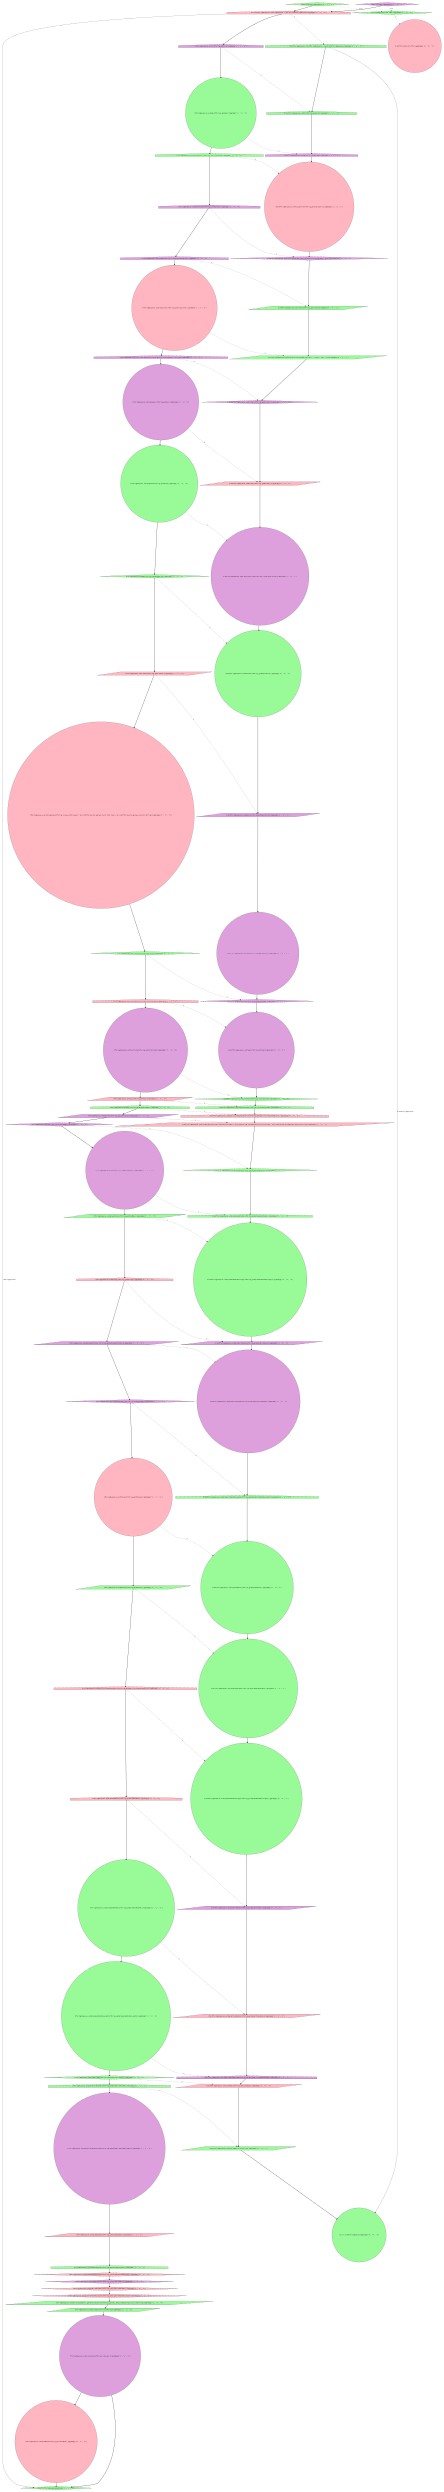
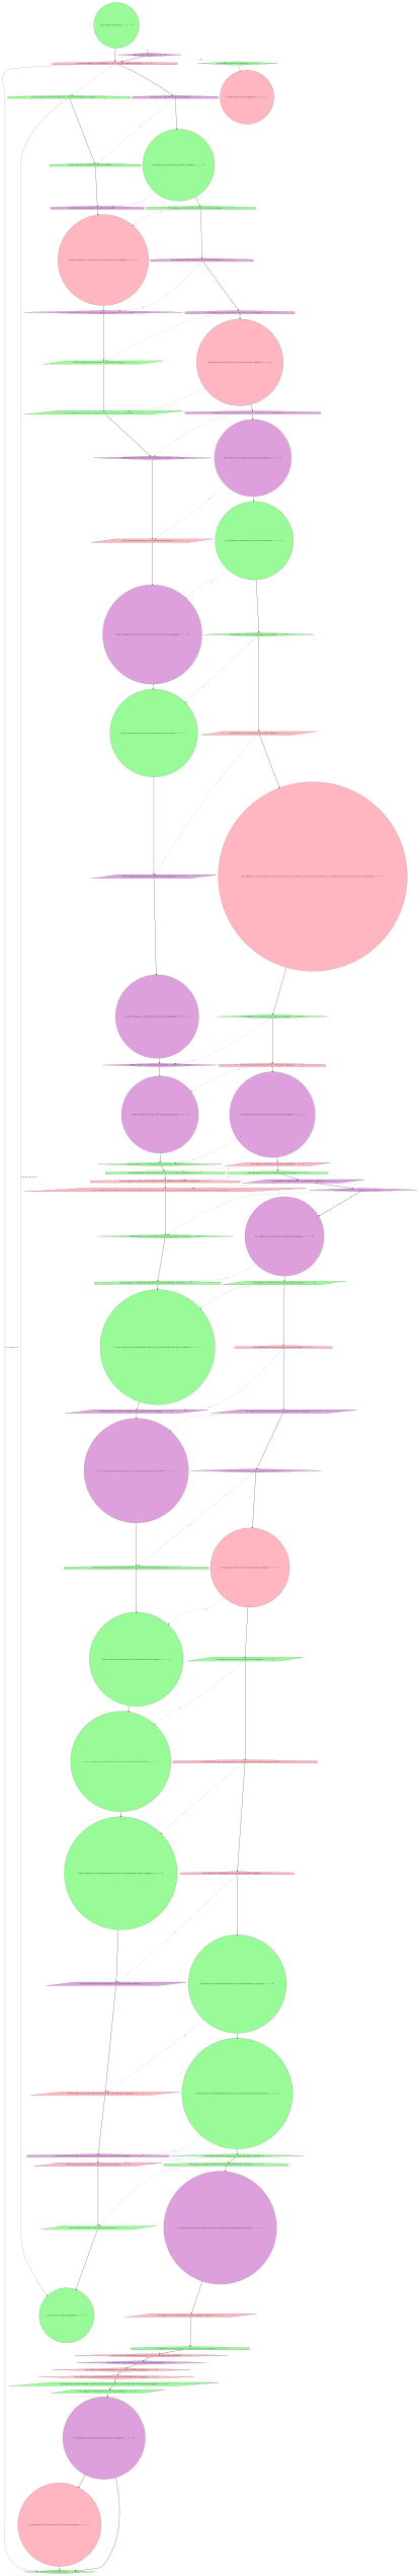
  digraph {
    fontname="Source Code Pro"
    node [fillcolor=palegreen fontname="Source Code Pro" shape=circle style=filled]
    edge [arrowhead=tee fontname="Source Code Pro" style=bold]
    n1 [fillcolor=plum label="diskOfferingResponse.setMinIops(offering.getMinIops())@@@10@@@['0', '0', '1']" shape=diamond]
    n2 [fillcolor=lightpink label="diskOfferingResponse.setMaxIops(offering.getMaxIops())@@@11@@@['0', '0', '1']" shape=parallelogram]
    n3 [fillcolor=plum label="diskOfferingResponse.setDisplayOffering(offering.isDisplayOffering())@@@12@@@['0', '0', '1']"]
    n4 [fillcolor=plum label="offeringResponse.setDomainId(offering.getDomainUuid())@@@21@@@['1', '1', '0']" shape=parallelogram]
    n5 [fillcolor=lightpink label="diskOfferingResponse.setStorageType(offering.isUseLocalStorage()? ServiceOffering.StorageType.local.toString(): ServiceOffering.StorageType.shared.toString())@@@21@@@['0', '0', '1']" shape=parallelogram]
    n6 [fillcolor=plum label="offeringResponse.setZone(offering.getZoneName())@@@22@@@['1', '1', '0']" shape=diamond]
    n7 [label="diskOfferingResponse.setBytesReadRate(offering.getBytesReadRate())@@@22@@@['0', '0', '1']" shape=diamond]
    n8 [fillcolor=plum label="offeringResponse.setZoneId(offering.getZoneUuid())@@@23@@@['1', '1', '0']"]
    n9 [fillcolor=lightpink label="offeringResponse.setHypervisorSnapshotReserve(offering.getHypervisorSnapshotReserve())@@@30@@@['1', '1', '0']" shape=house]
    n10 [fillcolor=lightpink label="offeringResponse.setBytesReadRate(offering.getBytesReadRate())@@@31@@@['1', '1', '0']" shape=house]
    n11 [label="diskOfferingResponse.setIopsReadRateMaxLength(offering.getIopsReadRateMaxLength())@@@30@@@['0', '0', '1']"]
    n12 [label="offeringResponse.setBytesReadRateMax(offering.getBytesReadRateMax())@@@32@@@['1', '1', '0']"]
    n13 [fillcolor=plum label="diskOfferingResponse.setIopsWriteRate(offering.getIopsWriteRate())@@@31@@@['0', '0', '1']" shape=parallelogram]
    n14 [label="offeringResponse.setBytesWriteRate(offering.getBytesWriteRate())@@@34@@@['1', '1', '0']" shape=diamond]
    n15 [fillcolor=lightpink label="diskOfferingResponse.setCacheMode(offering.getCacheMode())@@@34@@@['0', '0', '1']" shape=parallelogram]
    n16 [label="offeringResponse.setBytesWriteRateMax(offering.getBytesWriteRateMax())@@@35@@@['1', '1', '0']" shape=house]
    n17 [label="diskOfferingResponse.setObjectName(\"diskoffering\")@@@35@@@['0', '0', '1']" shape=parallelogram]
    n18 [fillcolor=plum label="offeringResponse.setBytesWriteRateMaxLength(offering.getBytesWriteRateMaxLength())@@@36@@@['1', '1', '0']"]
    n19 [label="offeringResponse.setName(offering.getName())@@@5@@@['1', '1', '0']"]
    n20 [label="offeringResponse.setIsSystemOffering(offering.isSystemUse())@@@6@@@['1', '1', '0']" shape=house]
    n21 [fillcolor=plum label="diskOfferingResponse.setName(offering.getName())@@@5@@@['0', '0', '1']" shape=house]
    n22 [fillcolor=plum label="offeringResponse.setDefaultUse(offering.isDefaultUse())@@@7@@@['1', '1', '0']" shape=house]
    n23 [fillcolor=lightpink label="diskOfferingResponse.setDisplayText(offering.getDisplayText())@@@6@@@['0', '0', '1']"]
    n24 [label="offeringResponse.setCpuSpeed(offering.getSpeed())@@@12@@@['1', '1', '0']"]
    n25 [label="offeringResponse.setMemory(offering.getRamSize())@@@13@@@['1', '1', '0']" shape=diamond]
    n26 [label="diskOfferingResponse.setDomainId(offering.getDomainUuid())@@@13@@@['0', '0', '1']"]
    n27 [fillcolor=lightpink label="offeringResponse.setCreated(offering.getCreated())@@@14@@@['1', '1', '0']" shape=parallelogram]
    n28 [fillcolor=lightpink label="diskOfferingResponse.setIopsWriteRateMax(offering.getIopsWriteRateMax())@@@32@@@['0', '0', '1']" shape=parallelogram]
    n29 [fillcolor=plum label="diskOfferingResponse.setIopsWriteRateMaxLength(offering.getIopsWriteRateMaxLength())@@@33@@@['0', '0', '1']" shape=house]
    n30 [label="diskOfferingResponse.setDiskSize(offering.getDiskSize() / (1024 * 1024 * 1024))@@@9@@@['0', '0', '1']" shape=parallelogram]
    n31 [fillcolor=plum label="offeringResponse.setSystemVmType(offering.getSystemVmType())@@@8@@@['1', '1', '0']" shape=house]
    n32 [fillcolor=lightpink label="offeringResponse.setDisplayText(offering.getDisplayText())@@@9@@@['1', '1', '0']"]
    n33 [label="diskOfferingResponse.setCreated(offering.getCreated())@@@8@@@['0', '0', '1']" shape=parallelogram]
    n34 [fillcolor=plum label="offeringResponse.setProvisioningType(offering.getProvisioningType().toString())@@@10@@@['1', '1', '0']" shape=house]
    n35 [fillcolor=plum label="diskOfferingResponse.setDomain(offering.getDomainPath())@@@14@@@['0', '0', '1']" shape=parallelogram]
    n36 [fillcolor=plum label="diskOfferingResponse.setZoneId(offering.getZoneUuid())@@@15@@@['0', '0', '1']"]
    n37 [label="diskOfferingResponse.setBytesReadRateMax(offering.getBytesReadRateMax())@@@23@@@['0', '0', '1']" shape=house]
    n38 [label="offeringResponse.setBytesReadRateMaxLength(offering.getBytesReadRateMaxLength())@@@33@@@['1', '1', '0']"]
    n39 [fillcolor=lightpink label="offeringResponse.setStorageType(offering.isUseLocalStorage()? ServiceOffering.StorageType.local.toString(): ServiceOffering.StorageType.shared.toString())@@@15@@@['1', '1', '0']"]
    n40 [label="offeringResponse.setOfferHa(offering.isOfferHA())@@@16@@@['1', '1', '0']" shape=diamond]
    n41 [fillcolor=lightpink label="offeringResponse.setLimitCpuUse(offering.isLimitCpuUse())@@@17@@@['1', '1', '0']" shape=house]
    n42 [fillcolor=plum label="diskOfferingResponse.setZone(offering.getZoneName())@@@16@@@['0', '0', '1']" shape=diamond]
    n43 [fillcolor=lightpink label="offeringResponse.setIopsReadRate(offering.getIopsReadRate())@@@37@@@['1', '1', '0']" shape=parallelogram]
    n44 [label="offeringResponse.setIopsReadRateMax(offering.getIopsReadRateMax())@@@38@@@['1', '1', '0']" shape=house]
    n45 [fillcolor=lightpink label="offeringResponse.setIopsReadRateMaxLength(offering.getIopsReadRateMaxLength())@@@39@@@['1', '1', '0']" shape=diamond]
    n46 [fillcolor=plum label="offeringResponse.setId(offering.getUuid())@@@4@@@['1', '1', '0']" shape=house]
    n47 [label="diskOfferingResponse.setId(offering.getUuid())@@@4@@@['0', '0', '1']" shape=house]
    n48 [fillcolor=plum label="offeringResponse.setVolatileVm(offering.getVolatileVm())@@@18@@@['1', '1', '0']"]
    n49 [fillcolor=plum label="diskOfferingResponse.setTags(offering.getTags())@@@17@@@['0', '0', '1']"]
    n50 [fillcolor=lightpink label="offeringResponse.setTags(offering.getTags())@@@19@@@['1', '1', '0']" shape=parallelogram]
    n51 [label="diskOfferingResponse.setCustomized(offering.isCustomized())@@@18@@@['0', '0', '1']" shape=diamond]
    n52 [label="return diskOfferingResponse@@@36@@@['0', '0', '1']"]
    n53 [label="offeringResponse.setMaxIops(offering.getMaxIops())@@@29@@@['1', '1', '0']" shape=parallelogram]
    n54 [label="diskOfferingResponse.setIopsReadRateMax(offering.getIopsReadRateMax())@@@29@@@['0', '0', '1']"]
    n55 [label="return offeringResponse@@@47@@@['1', '1', '0']" shape=diamond]
    n56 [fillcolor=plum label="diskOfferingResponse.setProvisioningType(offering.getProvisioningType().toString())@@@7@@@['0', '0', '1']" shape=diamond]
    n57 [fillcolor=plum label="offeringResponse.setCpuNumber(offering.getCpu())@@@11@@@['1', '1', '0']"]
    n58 [fillcolor=lightpink label="DiskOfferingJoinVO offering@@@2@@@['0', '0', '1']"]
    n59 [fillcolor=lightpink label="offeringResponse.setMinIops(offering.getMinIops())@@@28@@@['1', '1', '0']"]
    n60 [label="diskOfferingResponse.setIopsReadRate(offering.getIopsReadRate())@@@28@@@['0', '0', '1']"]
-   n61 [label="newServiceOfferingResponse['0', '1', '0']" shape=diamond]
+   n61 [label="newServiceOfferingResponse['0', '1', '0']"]
    n62 [label="ServiceOfferingJoinVO offering@@@2@@@['1', '1', '0']" shape=diamond]
    n63 [fillcolor=lightpink label="ServiceOfferingResponse offeringResponse = new ServiceOfferingResponse()@@@3@@@['1', '1', '0']" shape=house]
    n64 [label="DiskOfferingResponse diskOfferingResponse = new DiskOfferingResponse()@@@3@@@['0', '0', '1']" shape=house]
    n65 [label="diskOfferingResponse.setBytesReadRateMaxLength(offering.getBytesReadRateMaxLength())@@@24@@@['0', '0', '1']"]
    n66 [fillcolor=plum label="diskOfferingResponse.setBytesWriteRate(offering.getBytesWriteRate())@@@25@@@['0', '0', '1']" shape=parallelogram]
    n67 [fillcolor=plum label="diskOfferingResponse.setBytesWriteRateMax(offering.getBytesWriteRateMax())@@@26@@@['0', '0', '1']"]
    n68 [fillcolor=plum label="offeringResponse.setIopsWriteRate(offering.getIopsWriteRate())@@@40@@@['1', '1', '0']" shape=diamond]
    n69 [fillcolor=lightpink label="offeringResponse.setIopsWriteRateMax(offering.getIopsWriteRateMax())@@@41@@@['1', '1', '0']" shape=diamond]
    n70 [fillcolor=lightpink label="offeringResponse.setCacheMode(offering.getCacheMode())@@@46@@@['0', '1', '0']"]
    n71 [label="offeringResponse.setNetworkRate(offering.getRateMbps())@@@24@@@['1', '1', '0']" shape=parallelogram]
    n72 [fillcolor=lightpink label="offeringResponse.setHostTag(offering.getHostTag())@@@25@@@['1', '1', '0']" shape=house]
    n73 [label="diskOfferingResponse.setBytesWriteRateMaxLength(offering.getBytesWriteRateMaxLength())@@@27@@@['0', '0', '1']" shape=house]
    n74 [fillcolor=plum label="offeringResponse.setCustomizedIops(offering.isCustomizedIops())@@@27@@@['1', '1', '0']" shape=diamond]
    n75 [label="offeringResponse.setObjectName(\"serviceoffering\")@@@44@@@['1', '1', '0']" shape=parallelogram]
    n76 [fillcolor=plum label="offeringResponse.setIscutomized(offering.isDynamic())@@@45@@@['1', '1', '0']"]
    n77 [label="diskOfferingResponse.setCustomizedIops(offering.isCustomizedIops())@@@19@@@['0', '0', '1']" shape=house]
    n78 [label="offeringResponse.setDomain(offering.getDomainName())@@@20@@@['1', '1', '0']" shape=house]
    n79 [fillcolor=plum label="offeringResponse.setDeploymentPlanner(offering.getDeploymentPlanner())@@@26@@@['1', '1', '0']" shape=parallelogram]
    n80 [fillcolor=lightpink label="diskOfferingResponse.setHypervisorSnapshotReserve(offering.getHypervisorSnapshotReserve())@@@20@@@['0', '0', '1']" shape=house]
    n81 [fillcolor=lightpink label="offeringResponse.setIopsWriteRateMaxLength(offering.getIopsWriteRateMaxLength())@@@42@@@['1', '1', '0']" shape=diamond]
    n82 [fillcolor=plum label="newServiceOfferingResponse['1', '0', '0']" shape=diamond]
    n83 [label="offeringResponse.setDetails(ApiDBUtils.getResourceDetails(offering.getId(),ResourceObjectType.ServiceOffering))@@@43@@@['1', '1', '0']" shape=parallelogram]
    n1 -> n2
    n2 -> n3
    n3 -> n26
    n4 -> n5 [arrowhead=diamond label=0 style=dashed]
    n4 -> n6
    n5 -> n7
    n6 -> n7 [arrowhead=diamond label=0 style=dashed]
    n6 -> n8 [arrowhead=diamond]
    n7 -> n37
    n8 -> n37 [label=0 style=dashed]
    n8 -> n71
    n9 -> n10 [arrowhead=diamond]
    n9 -> n11 [arrowhead=diamond label=0 style=dashed]
    n10 -> n12
    n10 -> n13 [label=0 style=dashed]
    n11 -> n13 [arrowhead=diamond]
    n12 -> n28 [arrowhead=diamond label=0 style=dashed]
    n12 -> n38
    n13 -> n28
    n14 -> n15 [label=0 style=dashed]
    n14 -> n16
    n15 -> n17 [arrowhead=diamond]
    n16 -> n17 [arrowhead=diamond label=0 style=dashed]
    n16 -> n18
    n17 -> n52
    n18 -> n43
    n19 -> n20
    n19 -> n21 [label=0 style=dashed]
    n20 -> n22 [arrowhead=diamond]
    n20 -> n23 [arrowhead=diamond label=0 style=dashed]
    n21 -> n23 [arrowhead=diamond]
    n22 -> n31 [arrowhead=diamond]
    n22 -> n56 [arrowhead=diamond label=0 style=dashed]
    n23 -> n56
    n24 -> n3 [label=0 style=dashed]
    n24 -> n25 [arrowhead=diamond]
    n25 -> n26 [arrowhead=diamond label=0 style=dashed]
    n25 -> n27 [arrowhead=diamond]
    n26 -> n35 [arrowhead=diamond]
    n27 -> n35 [label=0 style=dashed]
    n27 -> n39 [arrowhead=diamond]
    n28 -> n29
    n29 -> n15 [arrowhead=diamond]
    n30 -> n1 [arrowhead=diamond]
    n31 -> n32 [arrowhead=diamond]
    n31 -> n33 [label=0 style=dashed]
    n32 -> n30 [label=0 style=dashed]
    n32 -> n34 [arrowhead=diamond]
    n33 -> n30
    n34 -> n1 [arrowhead=diamond label=0 style=dashed]
    n34 -> n57
    n35 -> n36 [arrowhead=diamond]
    n36 -> n42 [arrowhead=diamond]
    n37 -> n65 [arrowhead=diamond]
    n38 -> n14
    n38 -> n29 [label=0 style=dashed]
    n39 -> n40 [arrowhead=diamond]
    n40 -> n41 [arrowhead=diamond]
    n40 -> n42 [arrowhead=diamond label=0 style=dashed]
    n41 -> n48
    n41 -> n49 [arrowhead=diamond label=0 style=dashed]
    n42 -> n49
    n43 -> n44 [arrowhead=diamond]
    n44 -> n45
    n45 -> n68
    n46 -> n19
    n46 -> n47 [label=0 style=dashed]
    n47 -> n21
    n48 -> n50
    n48 -> n51 [label=0 style=dashed]
    n49 -> n51 [arrowhead=diamond]
    n50 -> n77 [label=0 style=dashed]
    n50 -> n78 [arrowhead=diamond]
    n51 -> n77 [arrowhead=diamond]
    n53 -> n9
    n53 -> n54 [label=0 style=dashed]
    n54 -> n11 [arrowhead=diamond]
    n56 -> n33 [arrowhead=diamond]
    n57 -> n2 [arrowhead=diamond label=0 style=dashed]
    n57 -> n24
    n59 -> n53
    n59 -> n60 [arrowhead=diamond label=0 style=dashed]
    n60 -> n54 [arrowhead=diamond]
-   n61 -> n62 [label=true style=dotted]
+   n61 -> n82 [label=true style=dotted]
    n61 -> n63 [arrowhead=diamond]
    n62 -> n58 [label=0 style=dashed]
    n63 -> n46
    n63 -> n55 [arrowhead=diamond label=offeringResponse style=solid]
    n63 -> n64 [arrowhead=diamond label=0 style=dashed]
    n64 -> n47
    n64 -> n52 [arrowhead=diamond label=diskOfferingResponse style=solid]
    n65 -> n66
    n66 -> n67
    n67 -> n73 [arrowhead=diamond]
    n68 -> n69
    n69 -> n81
    n70 -> n55
    n71 -> n65 [arrowhead=diamond label=0 style=dashed]
    n71 -> n72
    n72 -> n66 [arrowhead=diamond label=0 style=dashed]
    n72 -> n79
    n73 -> n60
    n74 -> n59
    n74 -> n73 [arrowhead=diamond label=0 style=dashed]
    n75 -> n76 [arrowhead=diamond]
    n76 -> n55 [arrowhead=diamond]
    n76 -> n70
    n77 -> n80
    n78 -> n4 [arrowhead=diamond]
    n78 -> n80 [arrowhead=diamond label=0 style=dashed]
    n79 -> n67 [label=0 style=dashed]
    n79 -> n74
    n80 -> n5 [arrowhead=diamond]
    n81 -> n83
    n82 -> n62 [label=true style=dotted]
    n82 -> n63 [arrowhead=diamond]
    n83 -> n75 [arrowhead=diamond]
  }
